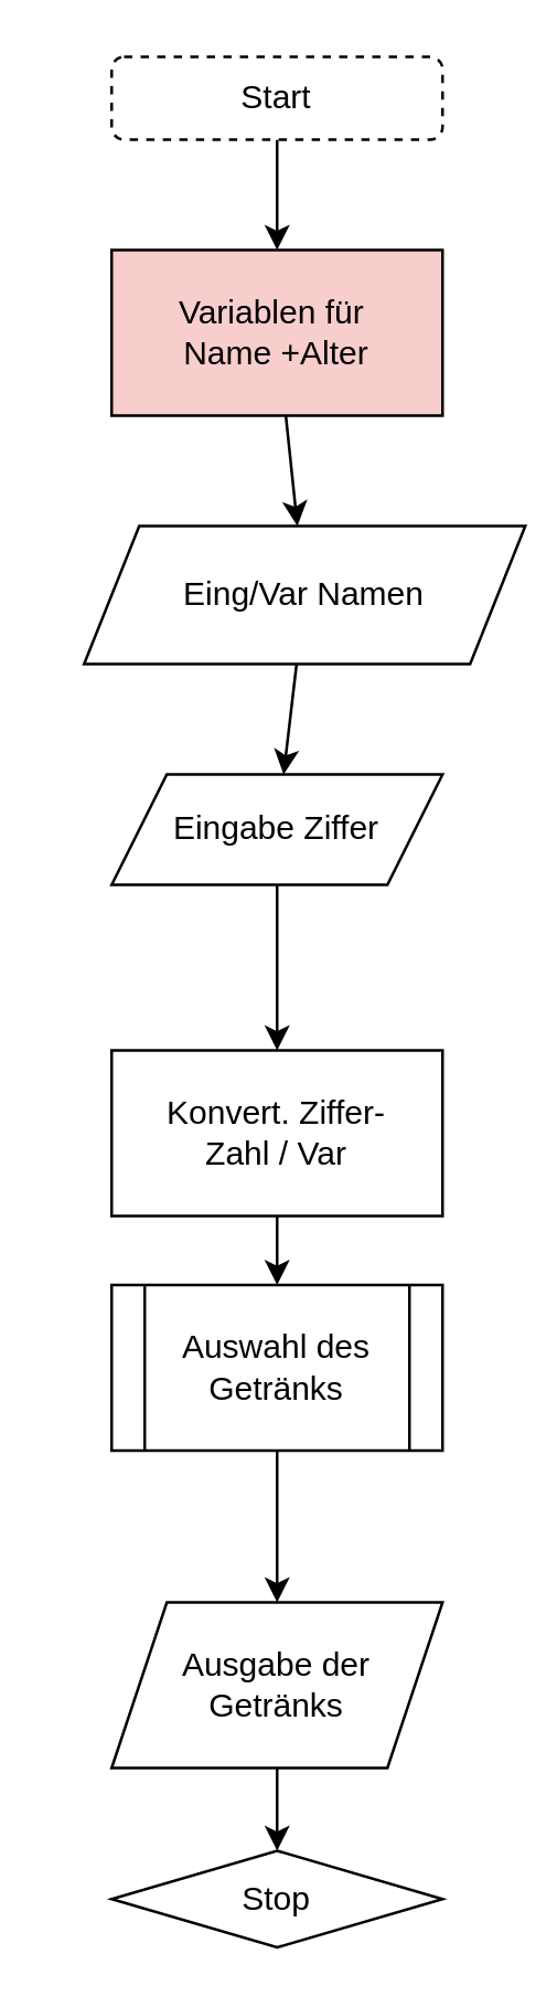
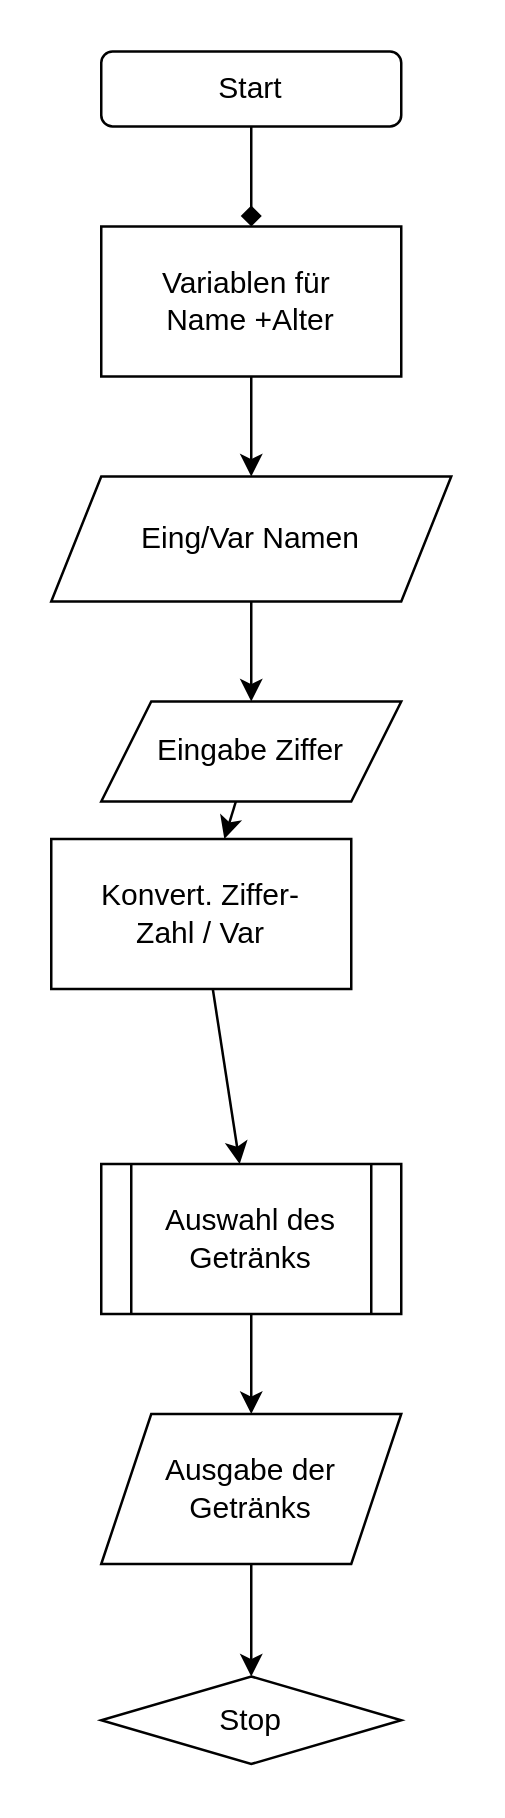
  <mxCell id="0" />
  <mxCell id="1" parent="0" />
  <mxCell id="2" value="Stop" style="rhombus;whiteSpace=wrap;html=1;" vertex="1" parent="1"><mxGeometry x="40" y="670" width="120" height="35" as="geometry" /></mxCell>
- <mxCell id="3" value="" style="edgeStyle=none;html=1;" edge="1" parent="1" source="4" target="8"><mxGeometry relative="1" as="geometry" /></mxCell>
- <mxCell id="4" value="Start" style="rounded=1;whiteSpace=wrap;html=1;dashed=1;" vertex="1" parent="1"><mxGeometry x="40" y="20" width="120" height="30" as="geometry" /></mxCell>
+ <mxCell id="3" value="" style="edgeStyle=none;html=1;endArrow=diamond;" edge="1" parent="1" source="4" target="8"><mxGeometry relative="1" as="geometry" /></mxCell>
+ <mxCell id="4" value="Start" style="rounded=1;whiteSpace=wrap;html=1;" vertex="1" parent="1"><mxGeometry x="40" y="20" width="120" height="30" as="geometry" /></mxCell>
  <mxCell id="5" value="" style="edgeStyle=none;html=1;" edge="1" parent="1" source="6" target="12"><mxGeometry relative="1" as="geometry" /></mxCell>
- <mxCell id="6" value="Eing/Var Namen" style="shape=parallelogram;perimeter=parallelogramPerimeter;whiteSpace=wrap;html=1;fixedSize=1;" vertex="1" parent="1"><mxGeometry x="30" y="190" width="160" height="50" as="geometry" /></mxCell>
+ <mxCell id="6" value="Eing/Var Namen" style="shape=parallelogram;perimeter=parallelogramPerimeter;whiteSpace=wrap;html=1;fixedSize=1;" vertex="1" parent="1"><mxGeometry x="20" y="190" width="160" height="50" as="geometry" /></mxCell>
  <mxCell id="7" value="" style="edgeStyle=none;html=1;" edge="1" parent="1" source="8" target="6"><mxGeometry relative="1" as="geometry" /></mxCell>
- <mxCell id="8" value="Variablen für&amp;nbsp;&lt;br&gt;Name +Alter" style="rounded=0;whiteSpace=wrap;html=1;fillColor=#f8cecc;" vertex="1" parent="1"><mxGeometry x="40" y="90" width="120" height="60" as="geometry" /></mxCell>
+ <mxCell id="8" value="Variablen für&amp;nbsp;&lt;br&gt;Name +Alter" style="rounded=0;whiteSpace=wrap;html=1;" vertex="1" parent="1"><mxGeometry x="40" y="90" width="120" height="60" as="geometry" /></mxCell>
  <mxCell id="9" value="" style="edgeStyle=none;html=1;" edge="1" parent="1" source="10" target="14"><mxGeometry relative="1" as="geometry" /></mxCell>
- <mxCell id="10" value="Konvert. Ziffer-&lt;br&gt;Zahl / Var" style="rounded=0;whiteSpace=wrap;html=1;" vertex="1" parent="1"><mxGeometry x="40" y="380" width="120" height="60" as="geometry" /></mxCell>
+ <mxCell id="10" value="Konvert. Ziffer-&lt;br&gt;Zahl / Var" style="rounded=0;whiteSpace=wrap;html=1;" vertex="1" parent="1"><mxGeometry x="20" y="335" width="120" height="60" as="geometry" /></mxCell>
  <mxCell id="11" value="" style="edgeStyle=none;html=1;" edge="1" parent="1" source="12" target="10"><mxGeometry relative="1" as="geometry" /></mxCell>
  <mxCell id="12" value="Eingabe Ziffer" style="shape=parallelogram;perimeter=parallelogramPerimeter;whiteSpace=wrap;html=1;fixedSize=1;" vertex="1" parent="1"><mxGeometry x="40" y="280" width="120" height="40" as="geometry" /></mxCell>
  <mxCell id="13" value="" style="edgeStyle=none;html=1;" edge="1" parent="1" source="14" target="16"><mxGeometry relative="1" as="geometry" /></mxCell>
  <mxCell id="14" value="Auswahl des Getränks" style="shape=process;whiteSpace=wrap;html=1;backgroundOutline=1;" vertex="1" parent="1"><mxGeometry x="40" y="465" width="120" height="60" as="geometry" /></mxCell>
  <mxCell id="15" value="" style="edgeStyle=none;html=1;" edge="1" parent="1" source="16" target="2"><mxGeometry relative="1" as="geometry" /></mxCell>
- <mxCell id="16" value="Ausgabe der Getränks" style="shape=parallelogram;perimeter=parallelogramPerimeter;whiteSpace=wrap;html=1;fixedSize=1;" vertex="1" parent="1"><mxGeometry x="40" y="580" width="120" height="60" as="geometry" /></mxCell>
+ <mxCell id="16" value="Ausgabe der Getränks" style="shape=parallelogram;perimeter=parallelogramPerimeter;whiteSpace=wrap;html=1;fixedSize=1;" vertex="1" parent="1"><mxGeometry x="40" y="565" width="120" height="60" as="geometry" /></mxCell>
